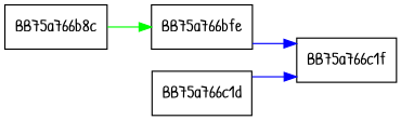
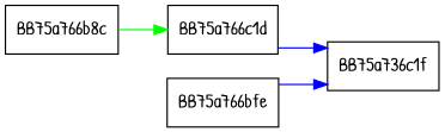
  digraph {
    fontname="Patrick Hand"
    rankdir=LR
    splines=ortho
    node [fontname="Patrick Hand" shape=box]
    edge [color=blue fontname="Patrick Hand"]
    BB75a766b8c
    BB75a766c1d
-   BB75a766c1f
+   BB75a766c1f [label=BB75a736c1f]
    BB75a766bfe
-   BB75a766b8c -> BB75a766bfe [color=green]
+   BB75a766b8c -> BB75a766c1d [color=green]
    BB75a766c1d -> BB75a766c1f
    BB75a766bfe -> BB75a766c1f
  }
